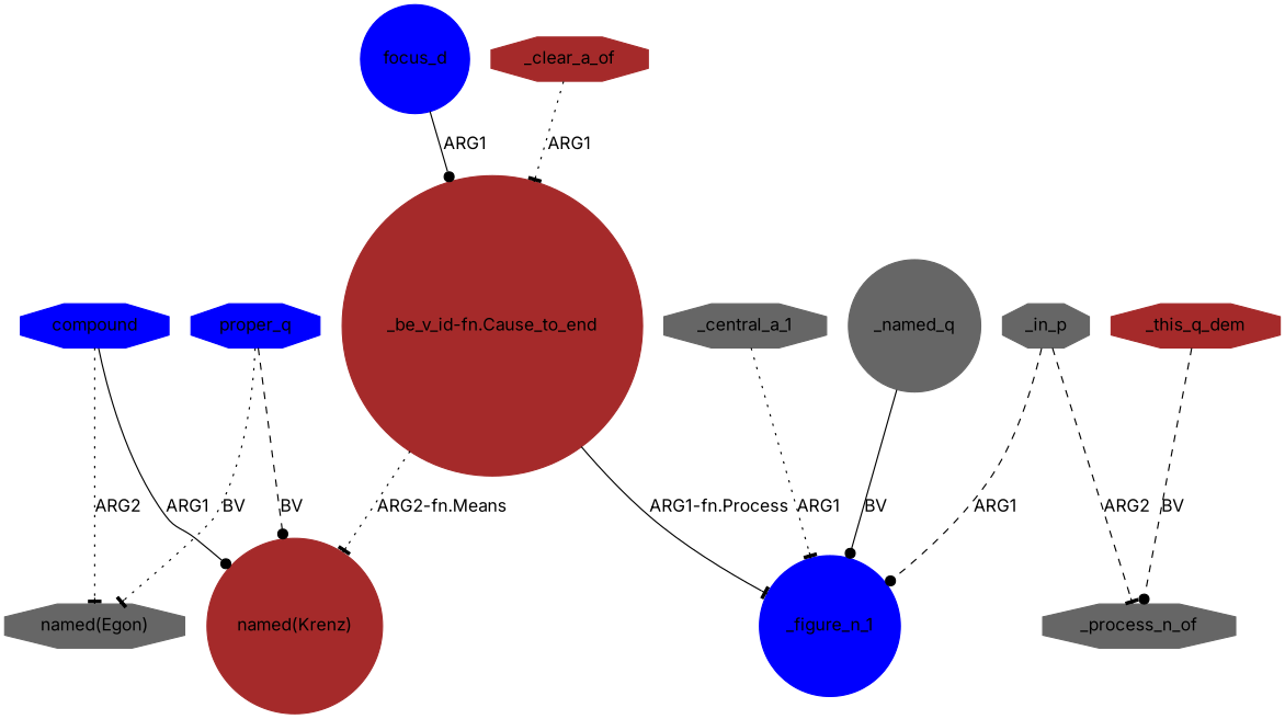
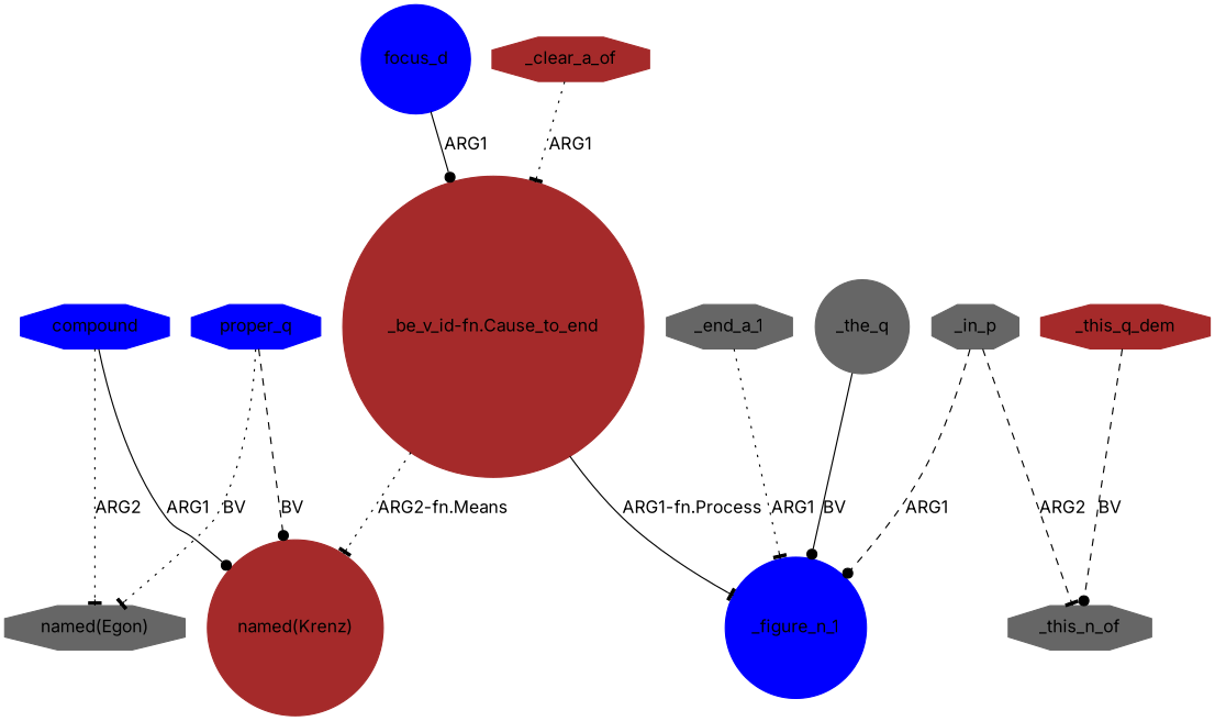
  digraph {
    fontname=Inter
    node [color=gray40 fontname=Inter shape=octagon style=filled]
    edge [arrowhead=tee fontname=Inter style=dotted]
    focus_d [color=blue shape=circle]
    "_be_v_id-fn.Cause_to_end" [color=brown shape=circle]
    "named(Krenz)" [color=brown shape=circle]
    _figure_n_1 [color=blue shape=circle]
    compound [color=blue]
    "named(Egon)"
    proper_q [color=blue]
-   _the_q [shape=circle label=_named_q]
+   _the_q [shape=circle]
    _clear_a_of [color=brown]
    _in_p
-   _process_n_of
+   _process_n_of [label=_this_n_of]
    _this_q_dem [color=brown]
-   _central_a_1
+   _central_a_1 [label=_end_a_1]
    focus_d -> "_be_v_id-fn.Cause_to_end" [arrowhead=dot label=ARG1 style=solid]
    "_be_v_id-fn.Cause_to_end" -> "named(Krenz)" [label="ARG2-fn.Means"]
    "_be_v_id-fn.Cause_to_end" -> _figure_n_1 [label="ARG1-fn.Process" style=solid]
    compound -> "named(Krenz)" [arrowhead=dot label=ARG1 style=solid]
    compound -> "named(Egon)" [label=ARG2]
    proper_q -> "named(Krenz)" [arrowhead=dot label=BV style=dashed]
    proper_q -> "named(Egon)" [label=BV]
    _the_q -> _figure_n_1 [arrowhead=dot label=BV style=solid]
    _clear_a_of -> "_be_v_id-fn.Cause_to_end" [label=ARG1]
    _in_p -> _figure_n_1 [arrowhead=dot label=ARG1 style=dashed]
    _in_p -> _process_n_of [label=ARG2 style=dashed]
    _this_q_dem -> _process_n_of [arrowhead=dot label=BV style=dashed]
    _central_a_1 -> _figure_n_1 [label=ARG1]
  }
